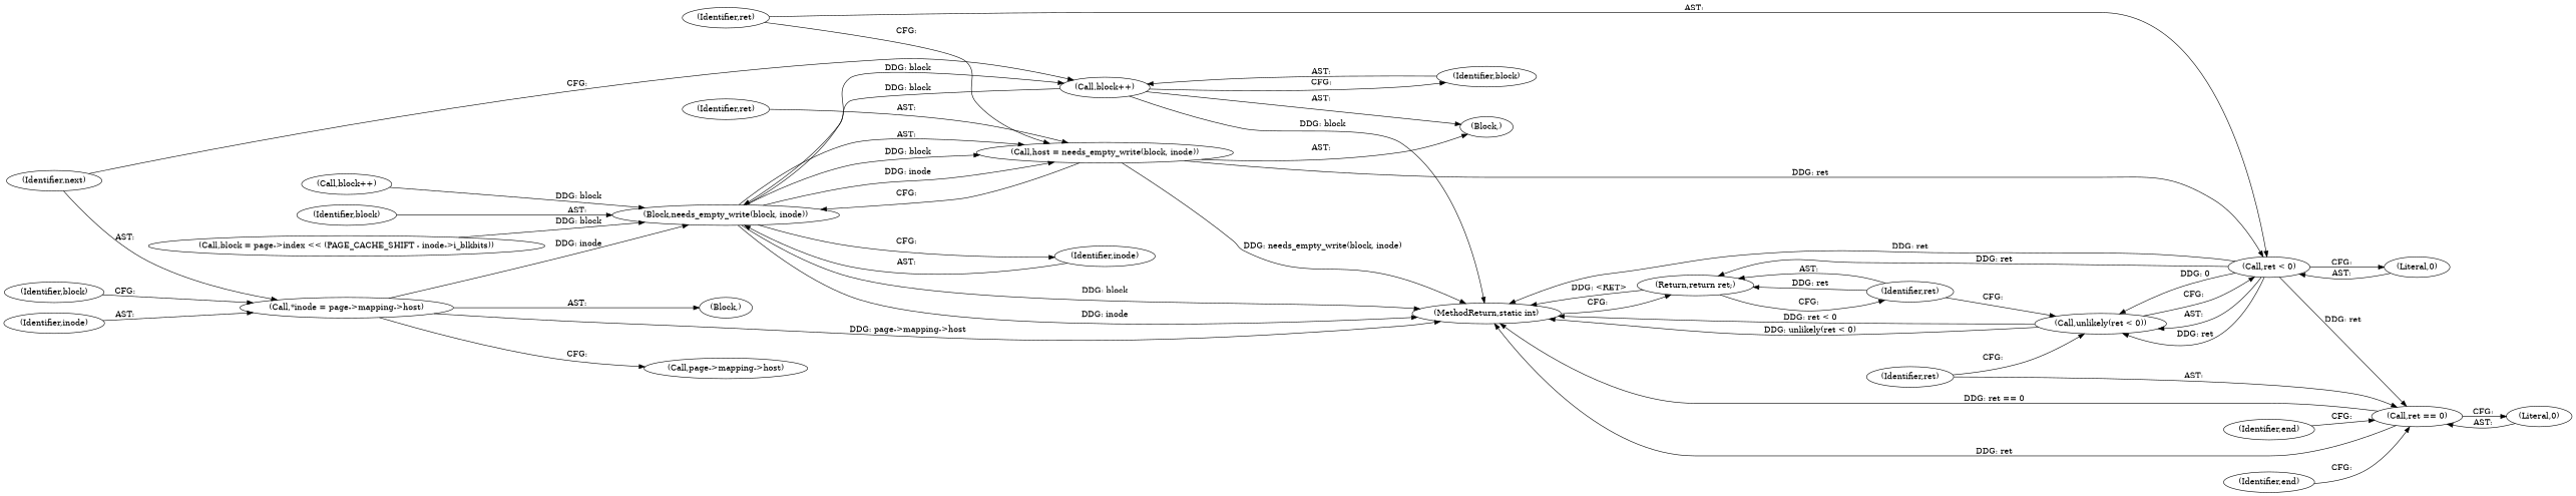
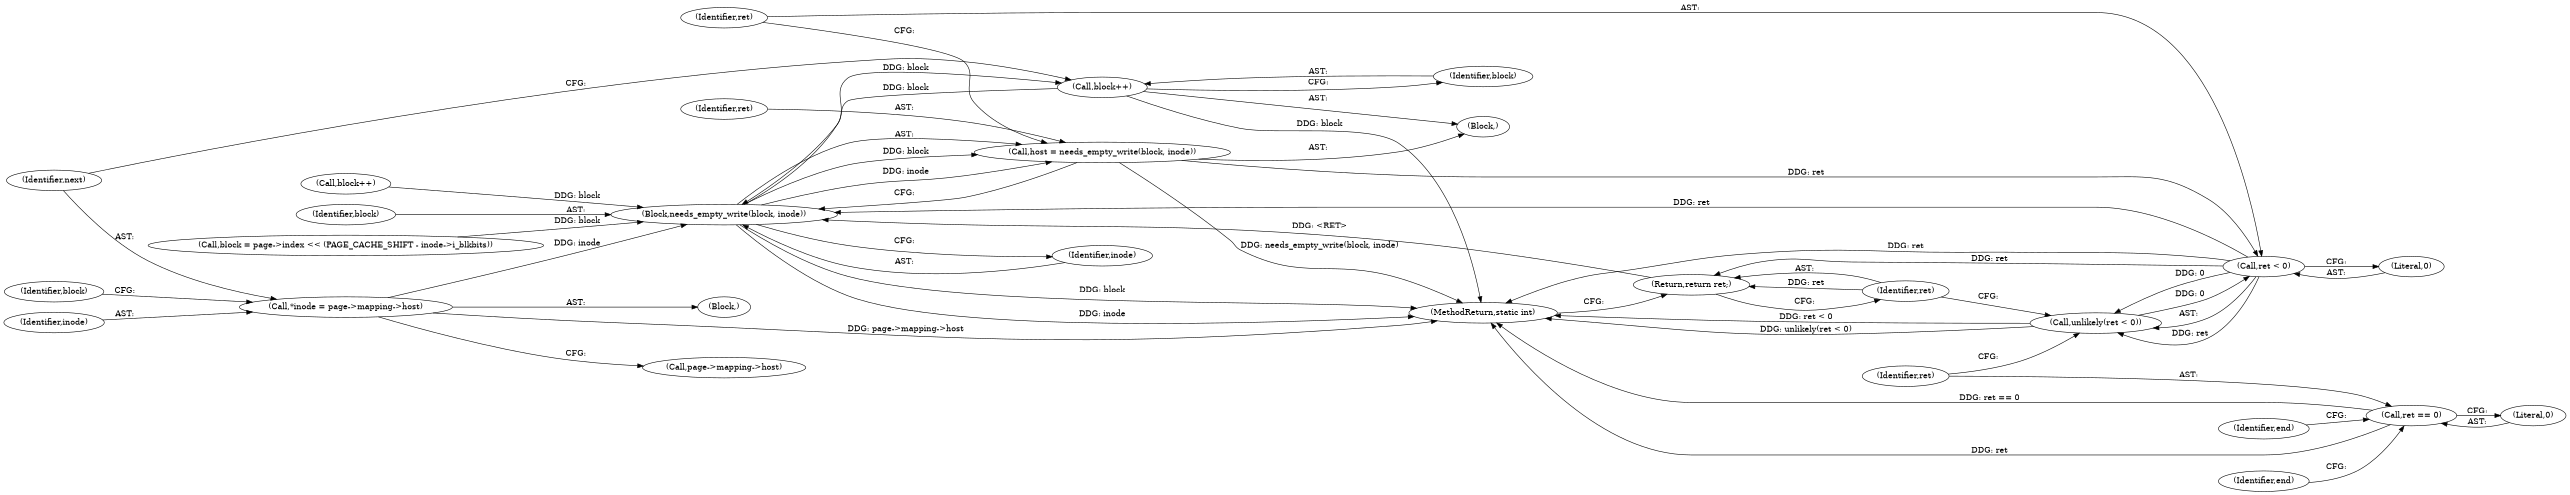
  digraph {
    rankdir=LR
    n1 [label="(Call,*inode = page->mapping->host)"]
    n2 [label="(Block,needs_empty_write(block, inode))"]
    n3 [label="(MethodReturn,static int)"]
    n4 [label="(Block,)"]
    n5 [label="(Call,page->mapping->host)"]
    n6 [label="(Call,host = needs_empty_write(block, inode))"]
    n7 [label="(Call,block++)"]
    n8 [label="(Identifier,inode)"]
    n9 [label="(Return,return ret;)"]
    n10 [label="(Call,ret < 0)"]
    n11 [label="(Block,)"]
    n12 [label="(Identifier,block)"]
    n13 [label="(Call,unlikely(ret < 0))"]
    n14 [label="(Call,ret == 0)"]
    n15 [label="(Literal,0)"]
    n16 [label="(Identifier,ret)"]
    n17 [label="(Literal,0)"]
    n18 [label="(Identifier,next)"]
    n19 [label="(Identifier,block)"]
    n20 [label="(Call,block = page->index << (PAGE_CACHE_SHIFT - inode->i_blkbits))"]
    n21 [label="(Identifier,block)"]
    n22 [label="(Identifier,ret)"]
    n23 [label="(Identifier,inode)"]
    n24 [label="(Identifier,end)"]
    n25 [label="(Identifier,ret)"]
    n26 [label="(Identifier,end)"]
    n27 [label="(Call,block++)"]
    n28 [label="(Identifier,ret)"]
    n1 -> n2 [label="DDG: inode"]
    n1 -> n3 [label="DDG: page->mapping->host"]
    n1 -> n4 [label="AST: "]
    n1 -> n5 [label="CFG: "]
    n2 -> n3 [label="DDG: block"]
    n2 -> n3 [label="DDG: inode"]
    n2 -> n6 [label="AST: "]
    n2 -> n6 [label="DDG: block"]
    n2 -> n6 [label="DDG: inode"]
    n2 -> n7 [label="DDG: block"]
    n2 -> n8 [label="CFG: "]
    n3 -> n9 [label="CFG: "]
    n6 -> n2 [label="CFG: "]
    n6 -> n3 [label="DDG: needs_empty_write(block, inode)"]
    n6 -> n10 [label="DDG: ret"]
    n6 -> n11 [label="AST: "]
    n7 -> n2 [label="DDG: block"]
    n7 -> n3 [label="DDG: block"]
    n7 -> n11 [label="AST: "]
    n7 -> n12 [label="CFG: "]
    n8 -> n2 [label="AST: "]
-   n9 -> n3 [label="DDG: <RET>"]
+   n9 -> n2 [label="DDG: <RET>"]
    n9 -> n16 [label="CFG: "]
    n10 -> n3 [label="DDG: ret"]
    n10 -> n9 [label="DDG: ret"]
    n10 -> n13 [label="AST: "]
    n10 -> n13 [label="DDG: ret"]
    n10 -> n13 [label="DDG: 0"]
-   n10 -> n14 [label="DDG: ret"]
+   n10 -> n2 [label="DDG: ret"]
    n10 -> n15 [label="CFG: "]
    n12 -> n7 [label="AST: "]
    n13 -> n3 [label="DDG: ret < 0"]
    n13 -> n3 [label="DDG: unlikely(ret < 0)"]
-   n13 -> n10 [label="CFG: "]
+   n13 -> n10 [label="DDG: 0"]
    n14 -> n3 [label="DDG: ret == 0"]
    n14 -> n3 [label="DDG: ret"]
    n14 -> n17 [label="CFG: "]
    n15 -> n10 [label="AST: "]
    n16 -> n9 [label="AST: "]
    n16 -> n9 [label="DDG: ret"]
    n16 -> n13 [label="CFG: "]
    n17 -> n14 [label="AST: "]
    n18 -> n1 [label="AST: "]
    n18 -> n7 [label="CFG: "]
    n19 -> n2 [label="AST: "]
    n20 -> n2 [label="DDG: block"]
    n21 -> n1 [label="CFG: "]
    n22 -> n6 [label="AST: "]
    n23 -> n1 [label="AST: "]
    n24 -> n14 [label="CFG: "]
    n25 -> n13 [label="CFG: "]
    n25 -> n14 [label="AST: "]
    n26 -> n14 [label="CFG: "]
    n27 -> n2 [label="DDG: block"]
    n28 -> n6 [label="CFG: "]
    n28 -> n10 [label="AST: "]
  }
